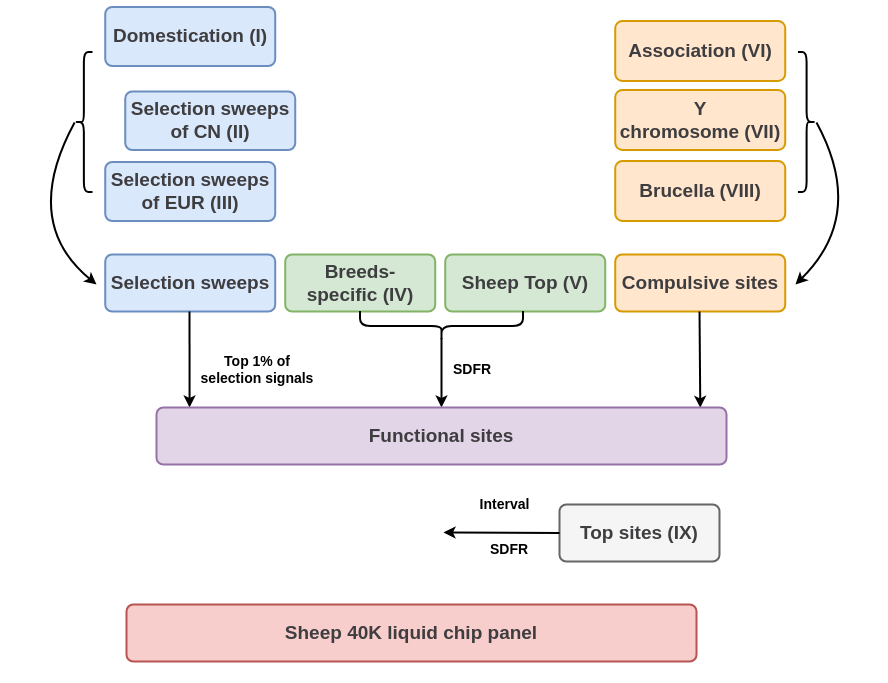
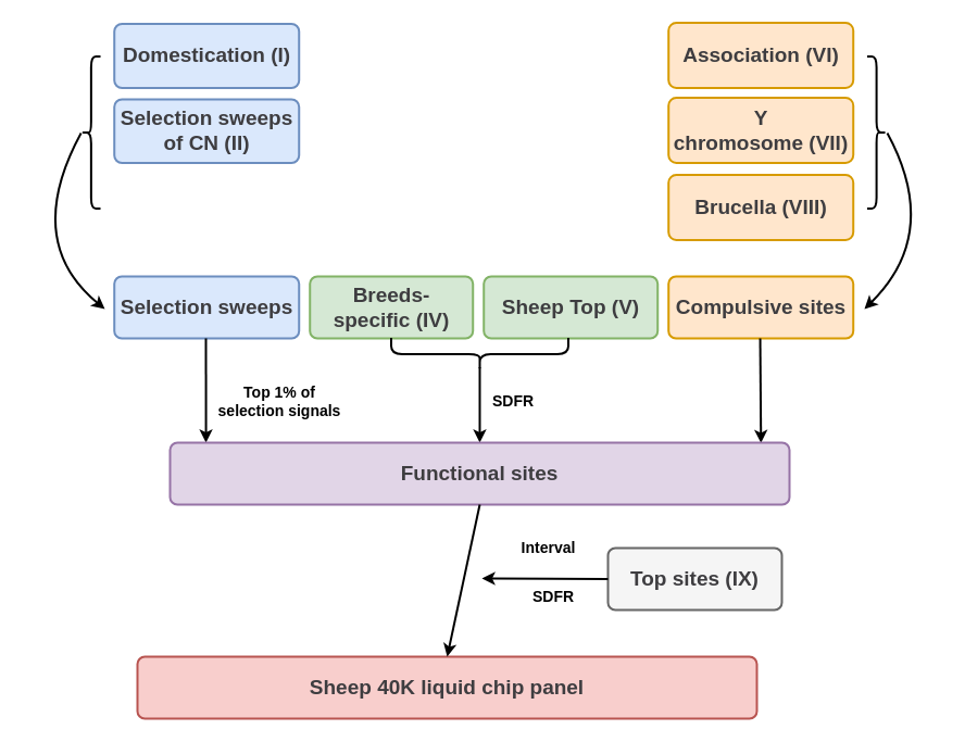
  <mxCell id="0" />
  <mxCell id="1" parent="0" />
- <mxCell id="2" value="&lt;p class=&quot;MsoNormal&quot; style=&quot;font-size: 19px&quot;&gt;&lt;span style=&quot;color: rgb(62 , 61 , 64) ; letter-spacing: 0pt ; text-transform: none ; font-style: normal ; font-size: 19px&quot;&gt;&lt;font style=&quot;font-size: 19px&quot;&gt;Domestication (I)&lt;/font&gt;&lt;/span&gt;&lt;/p&gt;" style="whiteSpace=wrap;html=1;fontFamily=Helvetica;fontStyle=1;strokeWidth=2;arcSize=12;fontSize=19;labelBackgroundColor=none;fillColor=#dae8fc;strokeColor=#6c8ebf;shadow=0;rounded=1;" parent="1" vertex="1"><mxGeometry x="104.73" y="6.5" width="170" height="59" as="geometry" /></mxCell>
+ <mxCell id="2" value="&lt;p class=&quot;MsoNormal&quot; style=&quot;font-size: 19px&quot;&gt;&lt;span style=&quot;color: rgb(62 , 61 , 64) ; letter-spacing: 0pt ; text-transform: none ; font-style: normal ; font-size: 19px&quot;&gt;&lt;font style=&quot;font-size: 19px&quot;&gt;Domestication (I)&lt;/font&gt;&lt;/span&gt;&lt;/p&gt;" style="whiteSpace=wrap;html=1;fontFamily=Helvetica;fontStyle=1;strokeWidth=2;arcSize=12;fontSize=19;labelBackgroundColor=none;fillColor=#dae8fc;strokeColor=#6c8ebf;shadow=0;rounded=1;" parent="1" vertex="1"><mxGeometry x="104.73" y="21.5" width="170" height="59" as="geometry" /></mxCell>
  <mxCell id="3" value="&lt;p class=&quot;MsoNormal&quot; style=&quot;font-size: 19px&quot;&gt;&lt;span style=&quot;color: rgb(62 , 61 , 64) ; letter-spacing: 0pt ; text-transform: none ; font-style: normal ; font-size: 19px&quot;&gt;Breeds-specific&amp;nbsp;&lt;/span&gt;&lt;span style=&quot;color: rgb(62 , 61 , 64) ; letter-spacing: 0pt&quot;&gt;(IV)&lt;/span&gt;&lt;/p&gt;&lt;p class=&quot;MsoNormal&quot; style=&quot;font-size: 19px&quot;&gt;&lt;span style=&quot;color: rgb(62 , 61 , 64) ; letter-spacing: 0pt ; text-transform: none ; font-style: normal ; font-size: 19px&quot;&gt;&lt;/span&gt;&lt;/p&gt;" style="whiteSpace=wrap;html=1;fontFamily=Helvetica;fontStyle=1;strokeWidth=2;arcSize=12;fontSize=19;labelBackgroundColor=none;fillColor=#d5e8d4;strokeColor=#82b366;rounded=1;" parent="1" vertex="1"><mxGeometry x="284.73" y="254" width="150" height="57" as="geometry" /></mxCell>
  <mxCell id="4" value="&lt;p class=&quot;MsoNormal&quot; style=&quot;font-size: 19px&quot;&gt;&lt;span style=&quot;color: rgb(62 , 61 , 64) ; letter-spacing: 0pt ; text-transform: none ; font-style: normal ; font-size: 19px&quot;&gt;&lt;font style=&quot;font-size: 19px&quot;&gt;Sheep Top (V)&lt;/font&gt;&lt;/span&gt;&lt;/p&gt;" style="whiteSpace=wrap;html=1;fontFamily=Helvetica;fontStyle=1;strokeWidth=2;arcSize=12;fontSize=19;labelBackgroundColor=none;fillColor=#d5e8d4;strokeColor=#82b366;rounded=1;" parent="1" vertex="1"><mxGeometry x="444.73" y="254" width="160" height="57" as="geometry" /></mxCell>
  <mxCell id="5" value="&lt;p class=&quot;MsoNormal&quot; style=&quot;font-size: 19px&quot;&gt;&lt;span style=&quot;color: rgb(62 , 61 , 64) ; letter-spacing: 0pt ; text-transform: none ; font-style: normal ; font-size: 19px&quot;&gt;Selection sweeps&lt;/span&gt;&lt;/p&gt;" style="whiteSpace=wrap;html=1;fontFamily=Helvetica;fontStyle=1;strokeWidth=2;arcSize=12;fontSize=19;labelBackgroundColor=none;fillColor=#dae8fc;strokeColor=#6c8ebf;rounded=1;" parent="1" vertex="1"><mxGeometry x="104.73" y="254" width="170" height="57" as="geometry" /></mxCell>
- <mxCell id="6" value="&lt;p class=&quot;MsoNormal&quot; style=&quot;font-size: 19px&quot;&gt;&lt;span style=&quot;color: rgb(62 , 61 , 64) ; letter-spacing: 0pt ; text-transform: none ; font-style: normal ; font-size: 19px&quot;&gt;Selection&amp;nbsp;&lt;/span&gt;&lt;span style=&quot;color: rgb(62 , 61 , 64) ; letter-spacing: 0pt&quot;&gt;sweeps of EUR&amp;nbsp;&lt;/span&gt;&lt;span style=&quot;color: rgb(62 , 61 , 64) ; letter-spacing: 0pt&quot;&gt;(III)&lt;/span&gt;&lt;/p&gt;" style="whiteSpace=wrap;html=1;fontFamily=Helvetica;fontStyle=1;strokeWidth=2;arcSize=12;fontSize=19;labelBackgroundColor=none;fillColor=#dae8fc;strokeColor=#6c8ebf;shadow=0;rounded=1;" parent="1" vertex="1"><mxGeometry x="104.73" y="161.5" width="170" height="59" as="geometry" /></mxCell>
- <mxCell id="7" value="&lt;p class=&quot;MsoNormal&quot; style=&quot;font-size: 19px&quot;&gt;&lt;span style=&quot;color: rgb(62 , 61 , 64) ; letter-spacing: 0pt ; text-transform: none ; font-style: normal ; font-size: 19px&quot;&gt;&lt;font style=&quot;font-size: 19px&quot;&gt;Selection sweeps of CN&amp;nbsp;&lt;/font&gt;&lt;/span&gt;&lt;span style=&quot;color: rgb(62 , 61 , 64) ; letter-spacing: 0pt&quot;&gt;(II)&lt;/span&gt;&lt;/p&gt;" style="whiteSpace=wrap;html=1;fontFamily=Helvetica;fontStyle=1;strokeWidth=2;arcSize=12;fontSize=19;labelBackgroundColor=none;fillColor=#dae8fc;strokeColor=#6c8ebf;shadow=0;rounded=1;" parent="1" vertex="1"><mxGeometry x="124.73" y="91" width="170" height="58.5" as="geometry" /></mxCell>
+ <mxCell id="7" value="&lt;p class=&quot;MsoNormal&quot; style=&quot;font-size: 19px&quot;&gt;&lt;span style=&quot;color: rgb(62 , 61 , 64) ; letter-spacing: 0pt ; text-transform: none ; font-style: normal ; font-size: 19px&quot;&gt;&lt;font style=&quot;font-size: 19px&quot;&gt;Selection sweeps of CN&amp;nbsp;&lt;/font&gt;&lt;/span&gt;&lt;span style=&quot;color: rgb(62 , 61 , 64) ; letter-spacing: 0pt&quot;&gt;(II)&lt;/span&gt;&lt;/p&gt;" style="whiteSpace=wrap;html=1;fontFamily=Helvetica;fontStyle=1;strokeWidth=2;arcSize=12;fontSize=19;labelBackgroundColor=none;fillColor=#dae8fc;strokeColor=#6c8ebf;shadow=0;rounded=1;" parent="1" vertex="1"><mxGeometry x="104.73" y="91" width="170" height="58.5" as="geometry" /></mxCell>
  <mxCell id="8" value="&lt;p class=&quot;MsoNormal&quot; style=&quot;font-size: 19px&quot;&gt;&lt;font color=&quot;#3e3d40&quot;&gt;Association (VI)&lt;/font&gt;&lt;/p&gt;" style="whiteSpace=wrap;html=1;fontFamily=Helvetica;fontStyle=1;strokeWidth=2;arcSize=12;fontSize=19;labelBackgroundColor=none;fillColor=#ffe6cc;strokeColor=#d79b00;rounded=1;" parent="1" vertex="1"><mxGeometry x="614.73" y="20.5" width="170" height="60" as="geometry" /></mxCell>
  <mxCell id="9" value="&lt;p class=&quot;MsoNormal&quot; style=&quot;font-size: 19px&quot;&gt;&lt;span style=&quot;color: rgb(62 , 61 , 64) ; letter-spacing: 0pt ; text-transform: none ; font-style: normal ; font-size: 19px&quot;&gt;&lt;font style=&quot;font-size: 19px&quot;&gt;Y chromosome&amp;nbsp;&lt;/font&gt;&lt;/span&gt;&lt;span style=&quot;color: rgb(62 , 61 , 64) ; letter-spacing: 0pt&quot;&gt;(VII)&lt;/span&gt;&lt;/p&gt;" style="whiteSpace=wrap;html=1;fontFamily=Helvetica;fontStyle=1;strokeWidth=2;arcSize=12;fontSize=19;labelBackgroundColor=none;fillColor=#ffe6cc;strokeColor=#d79b00;rounded=1;" parent="1" vertex="1"><mxGeometry x="614.73" y="89.5" width="170" height="60" as="geometry" /></mxCell>
  <mxCell id="10" value="&lt;p class=&quot;MsoNormal&quot; style=&quot;font-size: 19px&quot;&gt;&lt;span style=&quot;color: rgb(62 , 61 , 64) ; letter-spacing: 0pt ; text-transform: none ; font-size: 19px&quot;&gt;&lt;font style=&quot;font-size: 19px&quot;&gt;Brucella (VIII)&lt;/font&gt;&lt;/span&gt;&lt;/p&gt;" style="whiteSpace=wrap;html=1;fontFamily=Helvetica;fontStyle=1;strokeWidth=2;arcSize=12;fontSize=19;labelBackgroundColor=none;fillColor=#ffe6cc;strokeColor=#d79b00;rounded=1;" parent="1" vertex="1"><mxGeometry x="614.73" y="160.5" width="170" height="60" as="geometry" /></mxCell>
  <mxCell id="11" value="&lt;p class=&quot;MsoNormal&quot; style=&quot;font-size: 19px&quot;&gt;&lt;span style=&quot;color: rgb(62 , 61 , 64) ; letter-spacing: 0pt ; text-transform: none ; font-style: normal ; font-size: 19px&quot;&gt;&lt;font style=&quot;font-size: 19px&quot;&gt;Compulsive sites&lt;/font&gt;&lt;/span&gt;&lt;/p&gt;" style="whiteSpace=wrap;html=1;fontFamily=Helvetica;fontStyle=1;strokeWidth=2;arcSize=12;fontSize=19;labelBackgroundColor=none;fillColor=#ffe6cc;strokeColor=#d79b00;rounded=1;" parent="1" vertex="1"><mxGeometry x="614.73" y="254" width="170" height="57" as="geometry" /></mxCell>
  <mxCell id="12" value="&lt;p class=&quot;MsoNormal&quot; style=&quot;font-size: 19px&quot;&gt;&lt;span style=&quot;color: rgb(62 , 61 , 64) ; letter-spacing: 0pt ; text-transform: none ; font-style: normal ; font-size: 19px&quot;&gt;&lt;font style=&quot;font-size: 19px&quot;&gt;Top sites (IX)&lt;/font&gt;&lt;/span&gt;&lt;/p&gt;" style="whiteSpace=wrap;html=1;fontFamily=Helvetica;fontStyle=1;strokeWidth=2;arcSize=12;fontSize=19;labelBackgroundColor=none;fillColor=#f5f5f5;strokeColor=#666666;rounded=1;fontColor=#333333;" parent="1" vertex="1"><mxGeometry x="559" y="504" width="160" height="57" as="geometry" /></mxCell>
  <mxCell id="13" value="&lt;p class=&quot;MsoNormal&quot; style=&quot;font-size: 19px&quot;&gt;&lt;font color=&quot;#3e3d40&quot;&gt;Sheep 40K liquid chip panel&lt;/font&gt;&lt;/p&gt;" style="whiteSpace=wrap;html=1;fontFamily=Helvetica;fontStyle=1;strokeWidth=2;arcSize=12;fontSize=19;labelBackgroundColor=none;fillColor=#f8cecc;strokeColor=#b85450;rounded=1;" parent="1" vertex="1"><mxGeometry x="126" y="604" width="570" height="57" as="geometry" /></mxCell>
  <mxCell id="14" value="" style="shape=curlyBracket;whiteSpace=wrap;html=1;flipH=1;strokeWidth=2;rotation=-180;rounded=1;" parent="1" vertex="1"><mxGeometry x="74.73" y="51.5" width="17.27" height="140" as="geometry" /></mxCell>
  <mxCell id="15" value="" style="shape=curlyBracket;whiteSpace=wrap;html=1;flipH=1;strokeWidth=2;rotation=0;size=0.5;rounded=1;" parent="1" vertex="1"><mxGeometry x="797.46" y="51.5" width="17.27" height="140" as="geometry" /></mxCell>
  <mxCell id="16" value="" style="endArrow=classic;html=1;shadow=0;strokeColor=default;strokeWidth=2;exitX=-0.036;exitY=0.496;exitDx=0;exitDy=0;exitPerimeter=0;curved=1;" parent="1" source="14" edge="1"><mxGeometry width="50" height="50" relative="1" as="geometry"><mxPoint x="70" y="121.5" as="sourcePoint" /><mxPoint x="96" y="284" as="targetPoint" /><Array as="points"><mxPoint x="20" y="221.5" /></Array></mxGeometry></mxCell>
  <mxCell id="17" value="" style="endArrow=classic;html=1;shadow=0;strokeColor=default;strokeWidth=2;curved=1;" parent="1" edge="1"><mxGeometry width="50" height="50" relative="1" as="geometry"><mxPoint x="816" y="122" as="sourcePoint" /><mxPoint x="795" y="284" as="targetPoint" /><Array as="points"><mxPoint x="866" y="214" /></Array></mxGeometry></mxCell>
  <mxCell id="18" value="" style="shape=curlyBracket;whiteSpace=wrap;html=1;flipH=1;strokeWidth=2;rotation=90;rounded=1;" parent="1" vertex="1"><mxGeometry x="426" y="244" width="30" height="163" as="geometry" /></mxCell>
  <mxCell id="19" style="edgeStyle=orthogonalEdgeStyle;orthogonalLoop=1;jettySize=auto;html=1;exitX=0.1;exitY=0.5;exitDx=0;exitDy=0;exitPerimeter=0;strokeWidth=2;entryX=0.5;entryY=0;entryDx=0;entryDy=0;curved=1;" parent="1" source="18" target="22" edge="1"><mxGeometry relative="1" as="geometry"><mxPoint x="440" y="384" as="targetPoint" /><Array as="points" /></mxGeometry></mxCell>
  <mxCell id="20" value="" style="endArrow=classic;html=1;shadow=0;strokeColor=default;strokeWidth=2;entryX=0.954;entryY=0.006;entryDx=0;entryDy=0;entryPerimeter=0;curved=1;" parent="1" target="22" edge="1"><mxGeometry width="50" height="50" relative="1" as="geometry"><mxPoint x="699.02" y="311" as="sourcePoint" /><mxPoint x="699.02" y="381" as="targetPoint" /></mxGeometry></mxCell>
  <mxCell id="21" value="" style="endArrow=classic;html=1;shadow=0;strokeColor=default;strokeWidth=2;entryX=0.058;entryY=0;entryDx=0;entryDy=0;entryPerimeter=0;curved=1;" parent="1" target="22" edge="1"><mxGeometry width="50" height="50" relative="1" as="geometry"><mxPoint x="189.02" y="311" as="sourcePoint" /><mxPoint x="189.02" y="381" as="targetPoint" /></mxGeometry></mxCell>
  <mxCell id="22" value="&lt;p class=&quot;MsoNormal&quot; style=&quot;font-size: 19px&quot;&gt;&lt;span style=&quot;color: rgb(62 , 61 , 64) ; letter-spacing: 0pt ; text-transform: none ; font-style: normal ; font-size: 19px&quot;&gt;&lt;font style=&quot;font-size: 19px&quot;&gt;Functional sites&lt;/font&gt;&lt;/span&gt;&lt;/p&gt;" style="whiteSpace=wrap;html=1;fontFamily=Helvetica;fontStyle=1;strokeWidth=2;arcSize=12;fontSize=19;labelBackgroundColor=none;fillColor=#e1d5e7;strokeColor=#9673a6;rounded=1;" parent="1" vertex="1"><mxGeometry x="156" y="407" width="570" height="57" as="geometry" /></mxCell>
+ <mxCell id="23" value="" style="endArrow=classic;html=1;shadow=0;strokeColor=default;strokeWidth=2;curved=1;entryX=0.5;entryY=0;entryDx=0;entryDy=0;exitX=0.5;exitY=1;exitDx=0;exitDy=0;" parent="1" source="22" target="13" edge="1"><mxGeometry width="50" height="50" relative="1" as="geometry"><mxPoint x="440.95" y="481" as="sourcePoint" /><mxPoint x="441" y="604" as="targetPoint" /></mxGeometry></mxCell>
  <mxCell id="24" value="" style="endArrow=classic;html=1;shadow=0;strokeColor=default;strokeWidth=2;curved=1;exitX=0;exitY=0.5;exitDx=0;exitDy=0;" parent="1" source="12" edge="1"><mxGeometry width="50" height="50" relative="1" as="geometry"><mxPoint x="503" y="532.16" as="sourcePoint" /><mxPoint x="443" y="532" as="targetPoint" /></mxGeometry></mxCell>
  <mxCell id="25" value="Top 1% of selection signals" style="text;html=1;strokeColor=none;fillColor=none;align=center;verticalAlign=middle;whiteSpace=wrap;rounded=0;shadow=0;fontStyle=1;fontSize=14;" parent="1" vertex="1"><mxGeometry x="194.73" y="354" width="124.27" height="30" as="geometry" /></mxCell>
  <mxCell id="26" value="SDFR" style="text;html=1;strokeColor=none;fillColor=none;align=center;verticalAlign=middle;whiteSpace=wrap;rounded=0;shadow=0;fontStyle=1;fontSize=14;" parent="1" vertex="1"><mxGeometry x="444.73" y="354" width="54.27" height="30" as="geometry" /></mxCell>
  <mxCell id="27" value="Interval" style="text;html=1;strokeColor=none;fillColor=none;align=center;verticalAlign=middle;whiteSpace=wrap;rounded=0;shadow=0;fontStyle=1;fontSize=14;" parent="1" vertex="1"><mxGeometry x="463.86" y="494" width="81.41" height="20" as="geometry" /></mxCell>
  <mxCell id="28" value="SDFR" style="text;html=1;strokeColor=none;fillColor=none;align=center;verticalAlign=middle;whiteSpace=wrap;rounded=0;shadow=0;fontStyle=1;fontSize=14;" parent="1" vertex="1"><mxGeometry x="462.43" y="534" width="94.27" height="30" as="geometry" /></mxCell>
